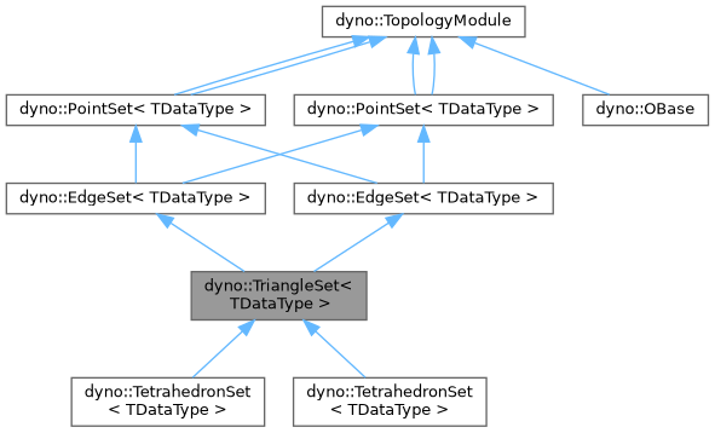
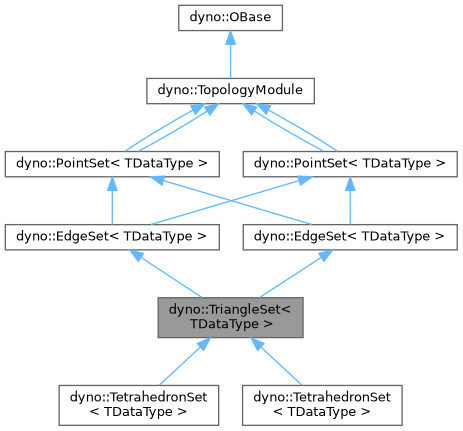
  digraph {
    node [color=gray40 fillcolor=white fontname=Helvetica fontsize=10 shape=box style=filled]
    edge [color=steelblue1 dir=back fontname=Helvetica fontsize=10 labelfontname=Helvetica labelfontsize=10 style=solid]
    n1 [fillcolor=grey60 fontcolor=black height=0.2 label="dyno::TriangleSet\<\l TDataType \>" width=0.4]
    n2 [height=0.2 label="dyno::TetrahedronSet\l\< TDataType \>" width=0.4]
    n3 [height=0.2 label="dyno::TetrahedronSet\l\< TDataType \>" width=0.4]
    n4 [height=0.2 label="dyno::EdgeSet\< TDataType \>" width=0.4]
    n5 [height=0.2 label="dyno::PointSet\< TDataType \>" width=0.4]
    n6 [height=0.2 label="dyno::EdgeSet\< TDataType \>" width=0.4]
    n7 [height=0.2 label="dyno::TopologyModule" width=0.4]
    n8 [height=0.2 label="dyno::PointSet\< TDataType \>" width=0.4]
    n9 [height=0.2 label="dyno::OBase" width=0.4]
    n1 -> n2
    n1 -> n3
    n4 -> n1
    n5 -> n4
    n5 -> n6
    n6 -> n1
    n7 -> n5
    n7 -> n5
    n7 -> n8
    n7 -> n8
    n8 -> n4
    n8 -> n6
-   n7 -> n9
+   n9 -> n7
  }
